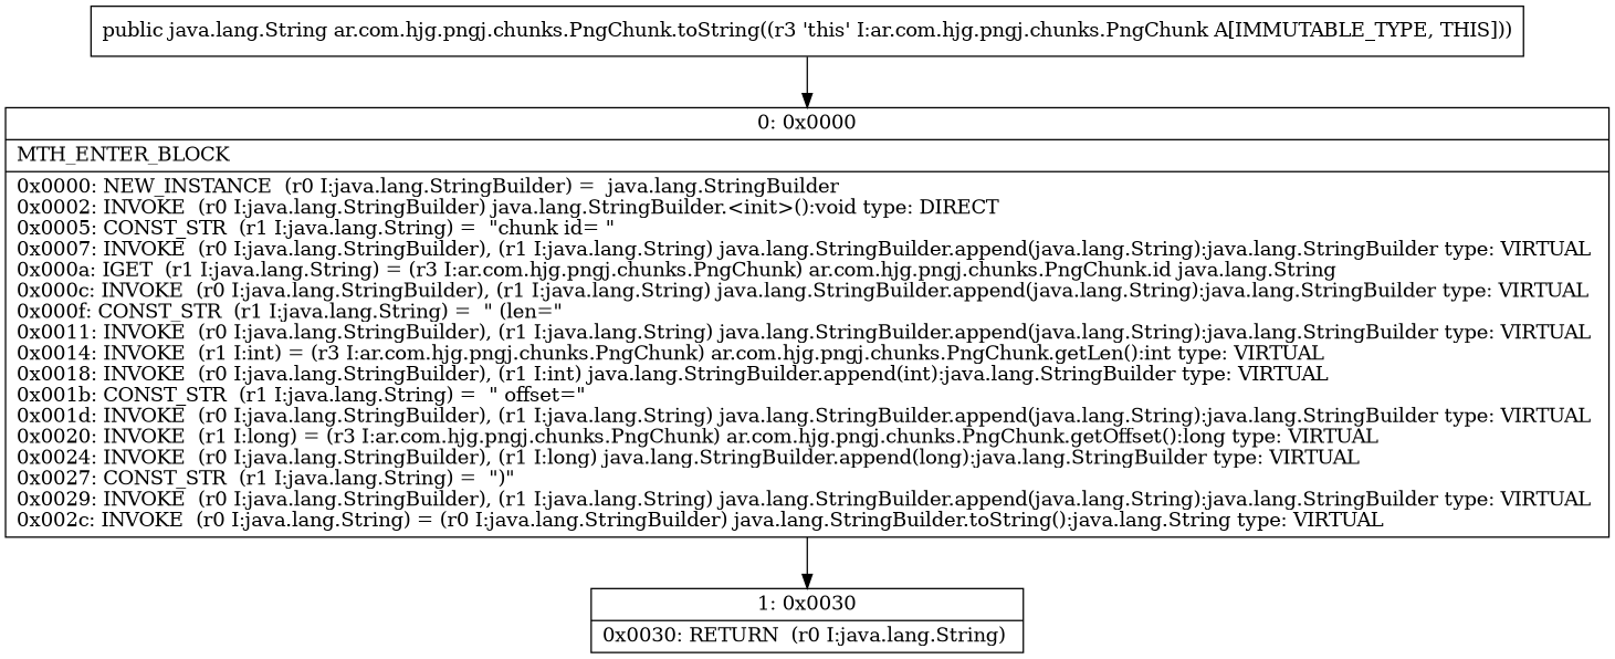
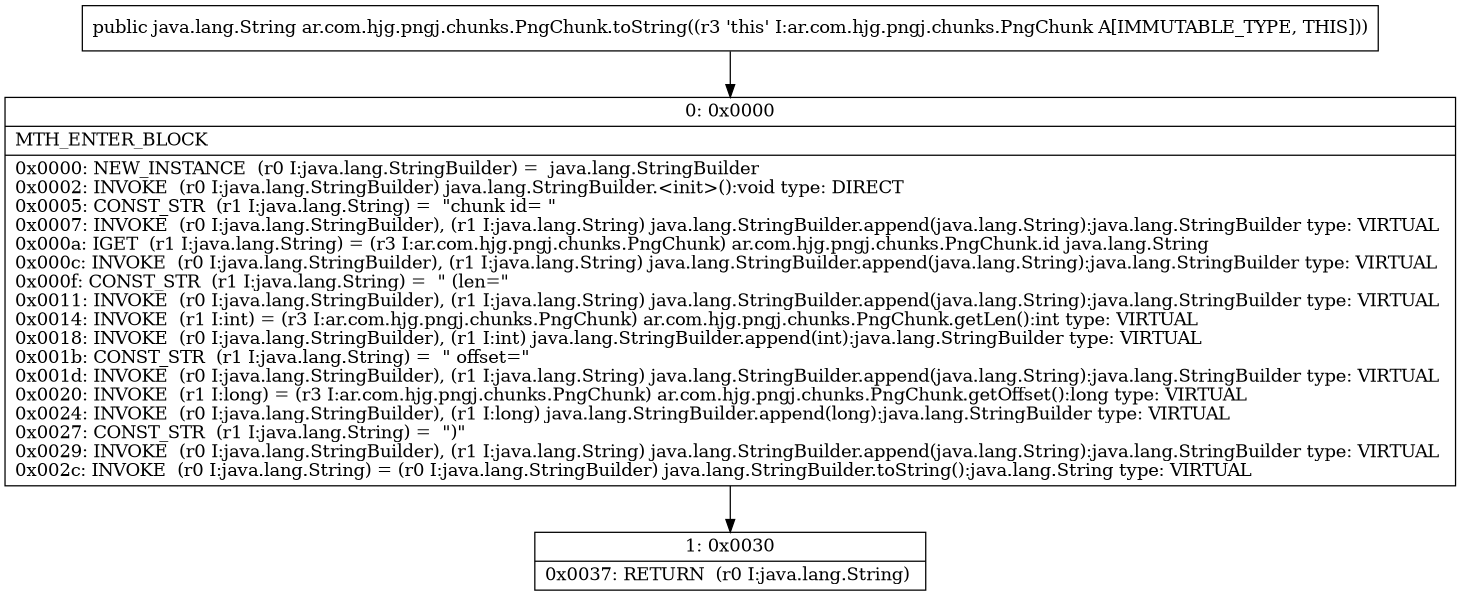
  digraph {
    node [shape=record]
    n1 [label="{0\:\ 0x0000|MTH_ENTER_BLOCK\l|0x0000: NEW_INSTANCE  (r0 I:java.lang.StringBuilder) =  java.lang.StringBuilder \l0x0002: INVOKE  (r0 I:java.lang.StringBuilder) java.lang.StringBuilder.\<init\>():void type: DIRECT \l0x0005: CONST_STR  (r1 I:java.lang.String) =  \"chunk id= \" \l0x0007: INVOKE  (r0 I:java.lang.StringBuilder), (r1 I:java.lang.String) java.lang.StringBuilder.append(java.lang.String):java.lang.StringBuilder type: VIRTUAL \l0x000a: IGET  (r1 I:java.lang.String) = (r3 I:ar.com.hjg.pngj.chunks.PngChunk) ar.com.hjg.pngj.chunks.PngChunk.id java.lang.String \l0x000c: INVOKE  (r0 I:java.lang.StringBuilder), (r1 I:java.lang.String) java.lang.StringBuilder.append(java.lang.String):java.lang.StringBuilder type: VIRTUAL \l0x000f: CONST_STR  (r1 I:java.lang.String) =  \" (len=\" \l0x0011: INVOKE  (r0 I:java.lang.StringBuilder), (r1 I:java.lang.String) java.lang.StringBuilder.append(java.lang.String):java.lang.StringBuilder type: VIRTUAL \l0x0014: INVOKE  (r1 I:int) = (r3 I:ar.com.hjg.pngj.chunks.PngChunk) ar.com.hjg.pngj.chunks.PngChunk.getLen():int type: VIRTUAL \l0x0018: INVOKE  (r0 I:java.lang.StringBuilder), (r1 I:int) java.lang.StringBuilder.append(int):java.lang.StringBuilder type: VIRTUAL \l0x001b: CONST_STR  (r1 I:java.lang.String) =  \" offset=\" \l0x001d: INVOKE  (r0 I:java.lang.StringBuilder), (r1 I:java.lang.String) java.lang.StringBuilder.append(java.lang.String):java.lang.StringBuilder type: VIRTUAL \l0x0020: INVOKE  (r1 I:long) = (r3 I:ar.com.hjg.pngj.chunks.PngChunk) ar.com.hjg.pngj.chunks.PngChunk.getOffset():long type: VIRTUAL \l0x0024: INVOKE  (r0 I:java.lang.StringBuilder), (r1 I:long) java.lang.StringBuilder.append(long):java.lang.StringBuilder type: VIRTUAL \l0x0027: CONST_STR  (r1 I:java.lang.String) =  \")\" \l0x0029: INVOKE  (r0 I:java.lang.StringBuilder), (r1 I:java.lang.String) java.lang.StringBuilder.append(java.lang.String):java.lang.StringBuilder type: VIRTUAL \l0x002c: INVOKE  (r0 I:java.lang.String) = (r0 I:java.lang.StringBuilder) java.lang.StringBuilder.toString():java.lang.String type: VIRTUAL \l}"]
-   n2 [label="{1\:\ 0x0030|0x0030: RETURN  (r0 I:java.lang.String) \l}"]
+   n2 [label="{1\:\ 0x0030|0x0037: RETURN  (r0 I:java.lang.String) \l}"]
    n3 [label="{public java.lang.String ar.com.hjg.pngj.chunks.PngChunk.toString((r3 'this' I:ar.com.hjg.pngj.chunks.PngChunk A[IMMUTABLE_TYPE, THIS])) }"]
    n1 -> n2
    n3 -> n1
  }
